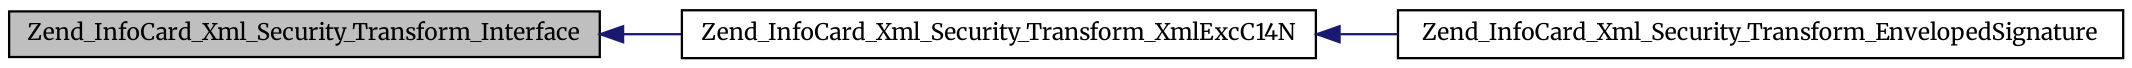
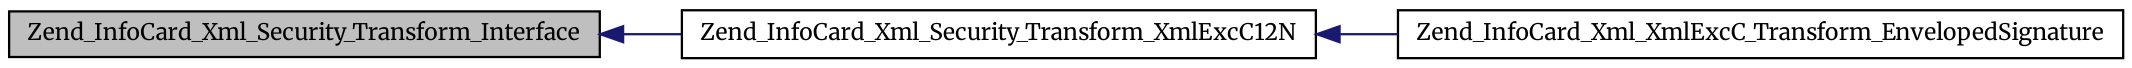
  digraph {
    fontname=Merriweather
    rankdir=LR
    node [color=black fillcolor=white fontname=Merriweather fontsize=10 shape=record style=filled]
    edge [color=midnightblue dir=back fontname=Merriweather fontsize=10 labelfontname=Helvetica labelfontsize=10 style=solid]
    n1 [fillcolor=grey75 fontcolor=black height=0.2 label=Zend_InfoCard_Xml_Security_Transform_Interface width=0.4]
-   n2 [height=0.2 label=Zend_InfoCard_Xml_Security_Transform_XmlExcC14N width=0.4]
-   n3 [height=0.2 label=Zend_InfoCard_Xml_Security_Transform_EnvelopedSignature width=0.4]
+   n2 [height=0.2 label=Zend_InfoCard_Xml_Security_Transform_XmlExcC12N width=0.4]
+   n3 [height=0.2 label=Zend_InfoCard_Xml_XmlExcC_Transform_EnvelopedSignature width=0.4]
    n1 -> n2
    n2 -> n3
  }
